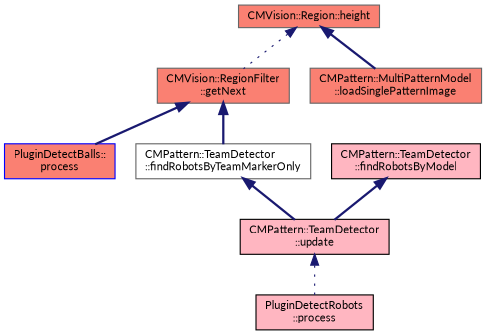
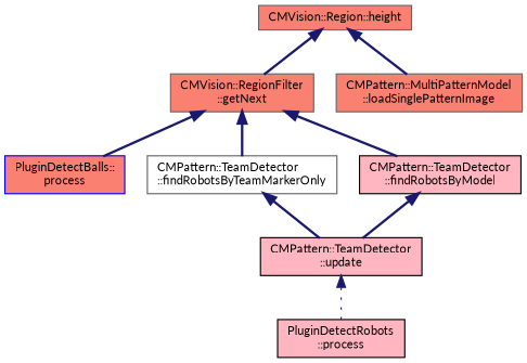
  digraph {
    fontname=Lato
    rankdir=TB
    node [color=gray40 fillcolor=salmon fontname=Lato fontsize=10 shape=record style=filled]
    edge [color=midnightblue dir=back fontname=Lato fontsize=10 labelfontname=Helvetica labelfontsize=10 style=bold]
    n1 [fontcolor=black height=0.2 label="CMVision::Region::height" width=0.4]
    n2 [height=0.2 label="CMVision::RegionFilter\l::getNext" width=0.4]
    n3 [height=0.2 label="CMPattern::MultiPatternModel\l::loadSinglePatternImage" width=0.4]
    n4 [color=blue height=0.2 label="PluginDetectBalls::\lprocess" width=0.4]
    n5 [fillcolor=white height=0.2 label="CMPattern::TeamDetector\l::findRobotsByTeamMarkerOnly" width=0.4]
    n6 [color=black fillcolor=lightpink height=0.2 label="CMPattern::TeamDetector\l::findRobotsByModel" width=0.4]
    n7 [color=black fillcolor=lightpink height=0.2 label="CMPattern::TeamDetector\l::update" width=0.4]
    n8 [color=black fillcolor=lightpink height=0.2 label="PluginDetectRobots\l::process" width=0.4]
-   n1 -> n2 [style=dotted]
+   n1 -> n2
    n1 -> n3
    n2 -> n4
    n2 -> n5
+   n2 -> n6
    n5 -> n7
    n6 -> n7
    n7 -> n8 [style=dotted]
  }
